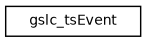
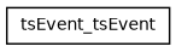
  digraph {
    rankdir=LR
-   n1 [color=black fillcolor=white fontname=Helvetica fontsize=10 height=0.2 label=gslc_tsEvent shape=record style=filled width=0.4]
+   n1 [color=black fillcolor=white fontname=Helvetica fontsize=10 height=0.2 label=tsEvent_tsEvent shape=record style=filled width=0.4]
  }
